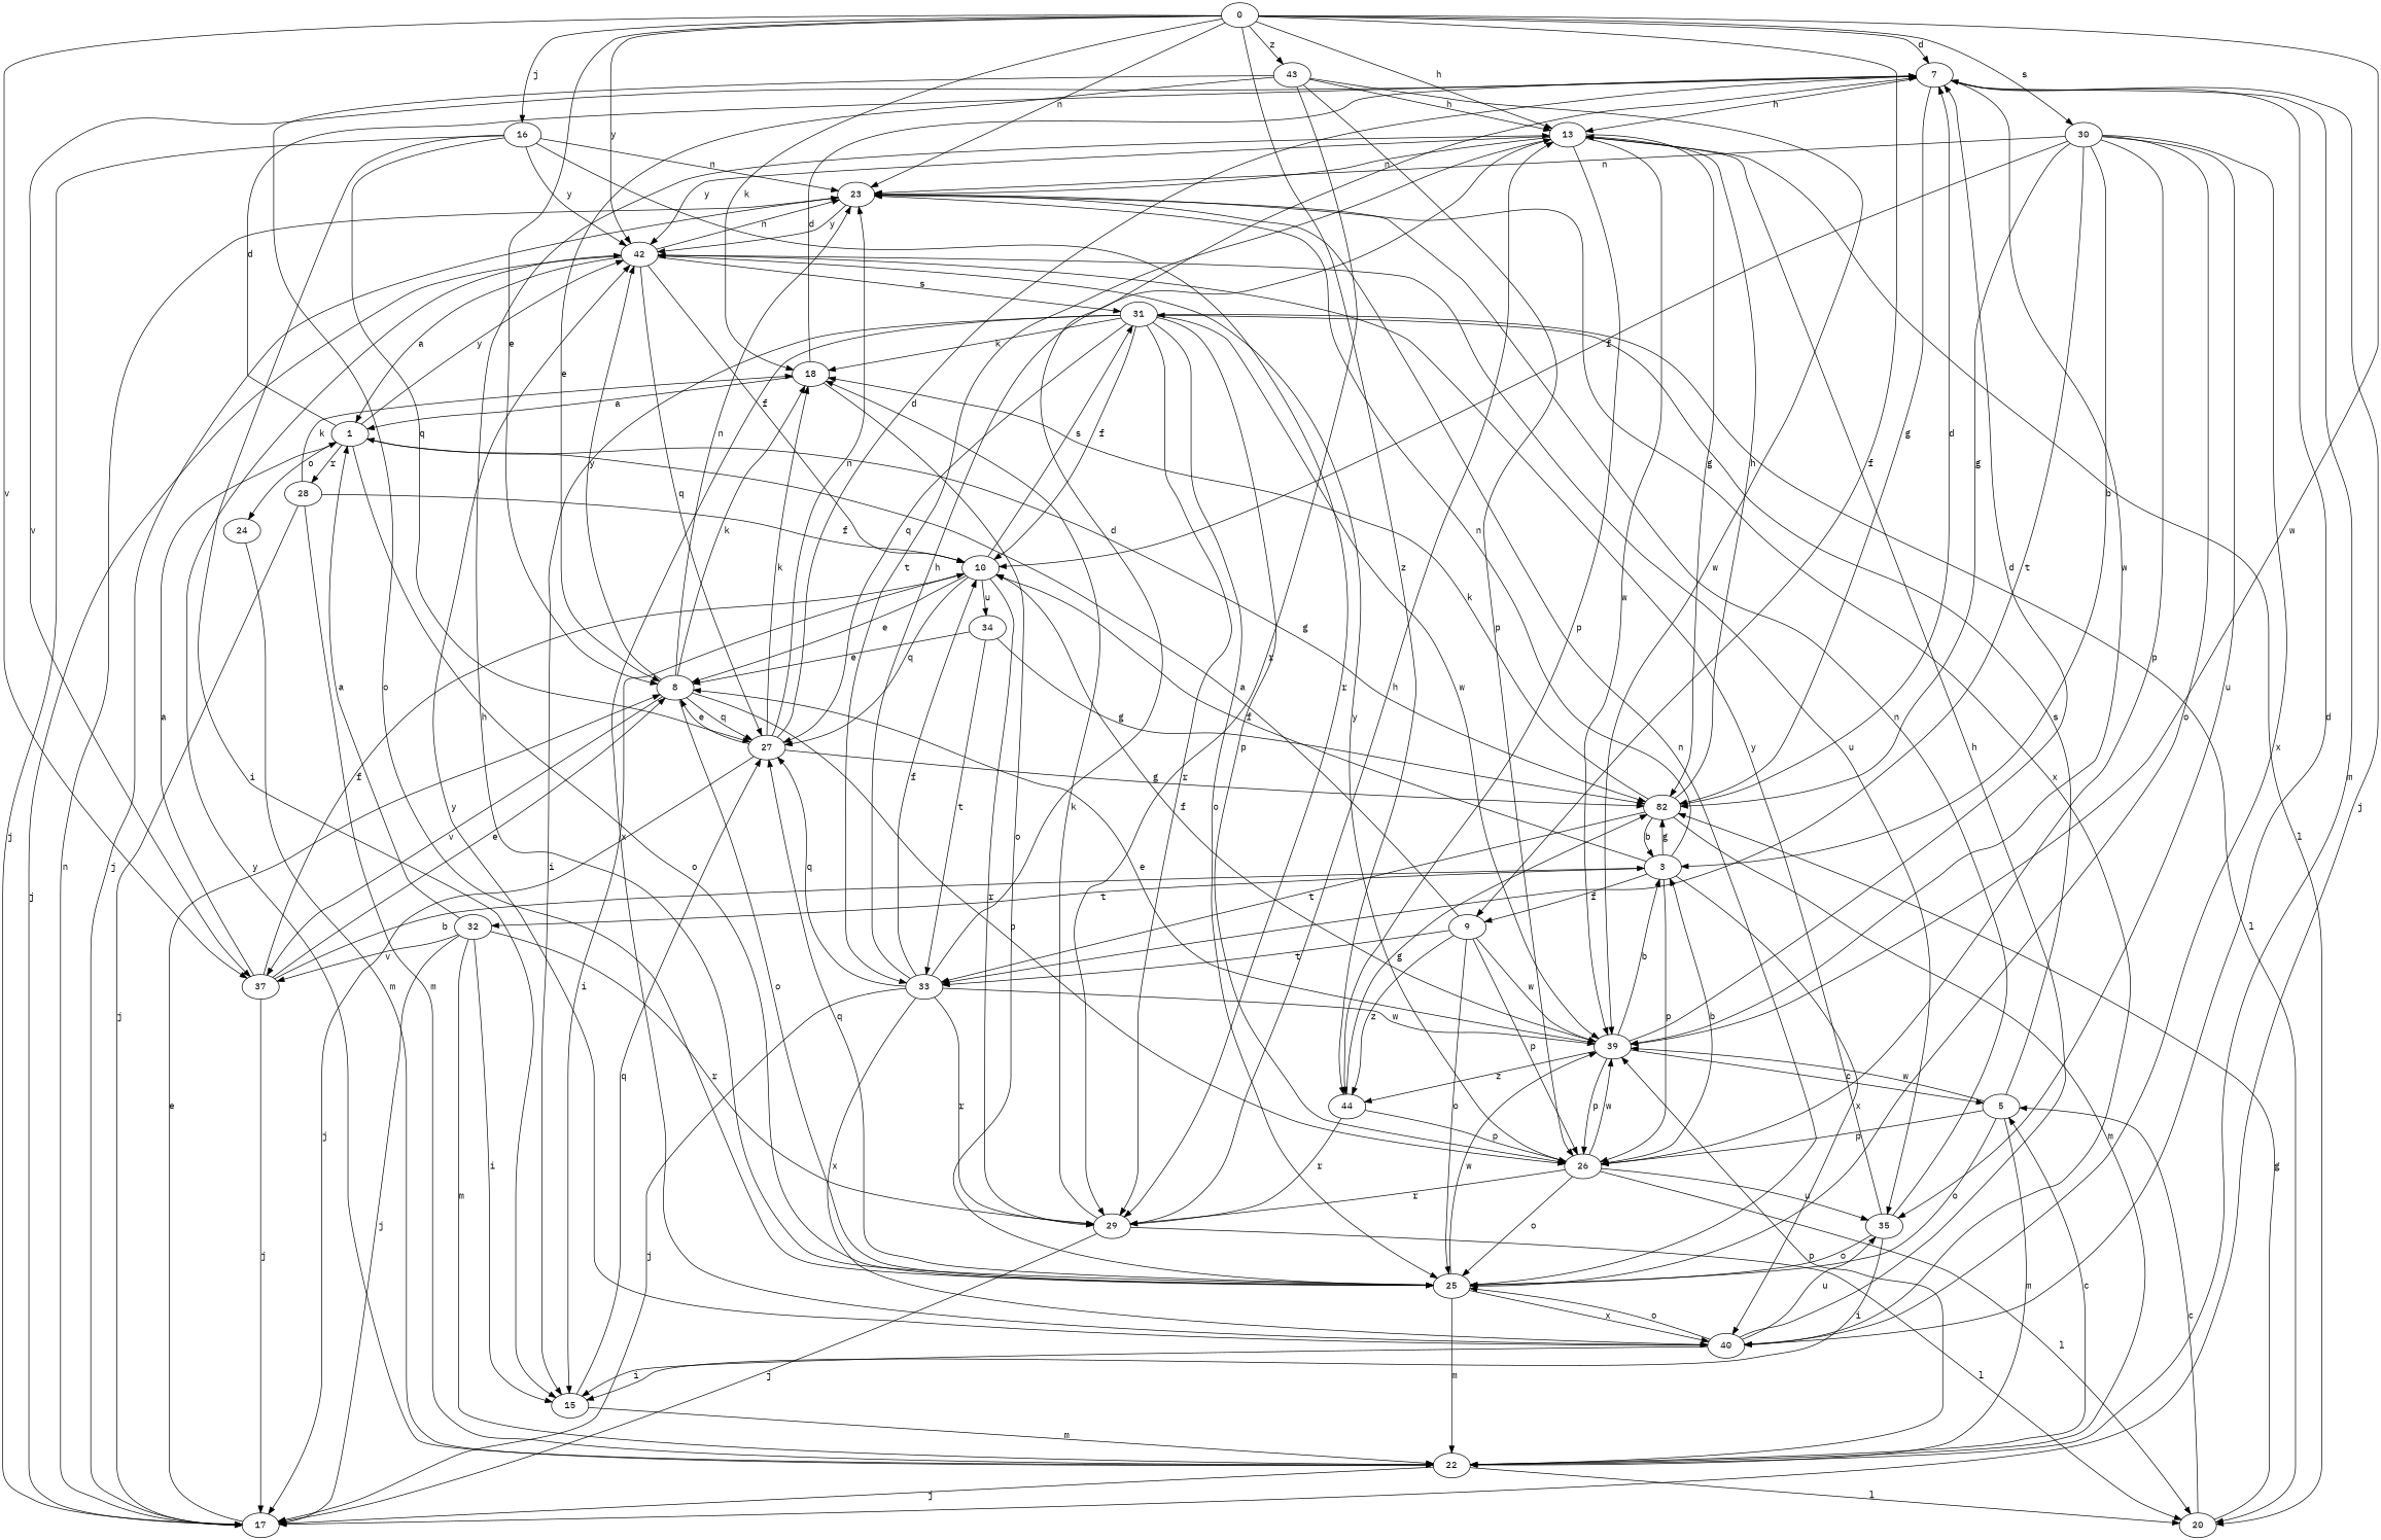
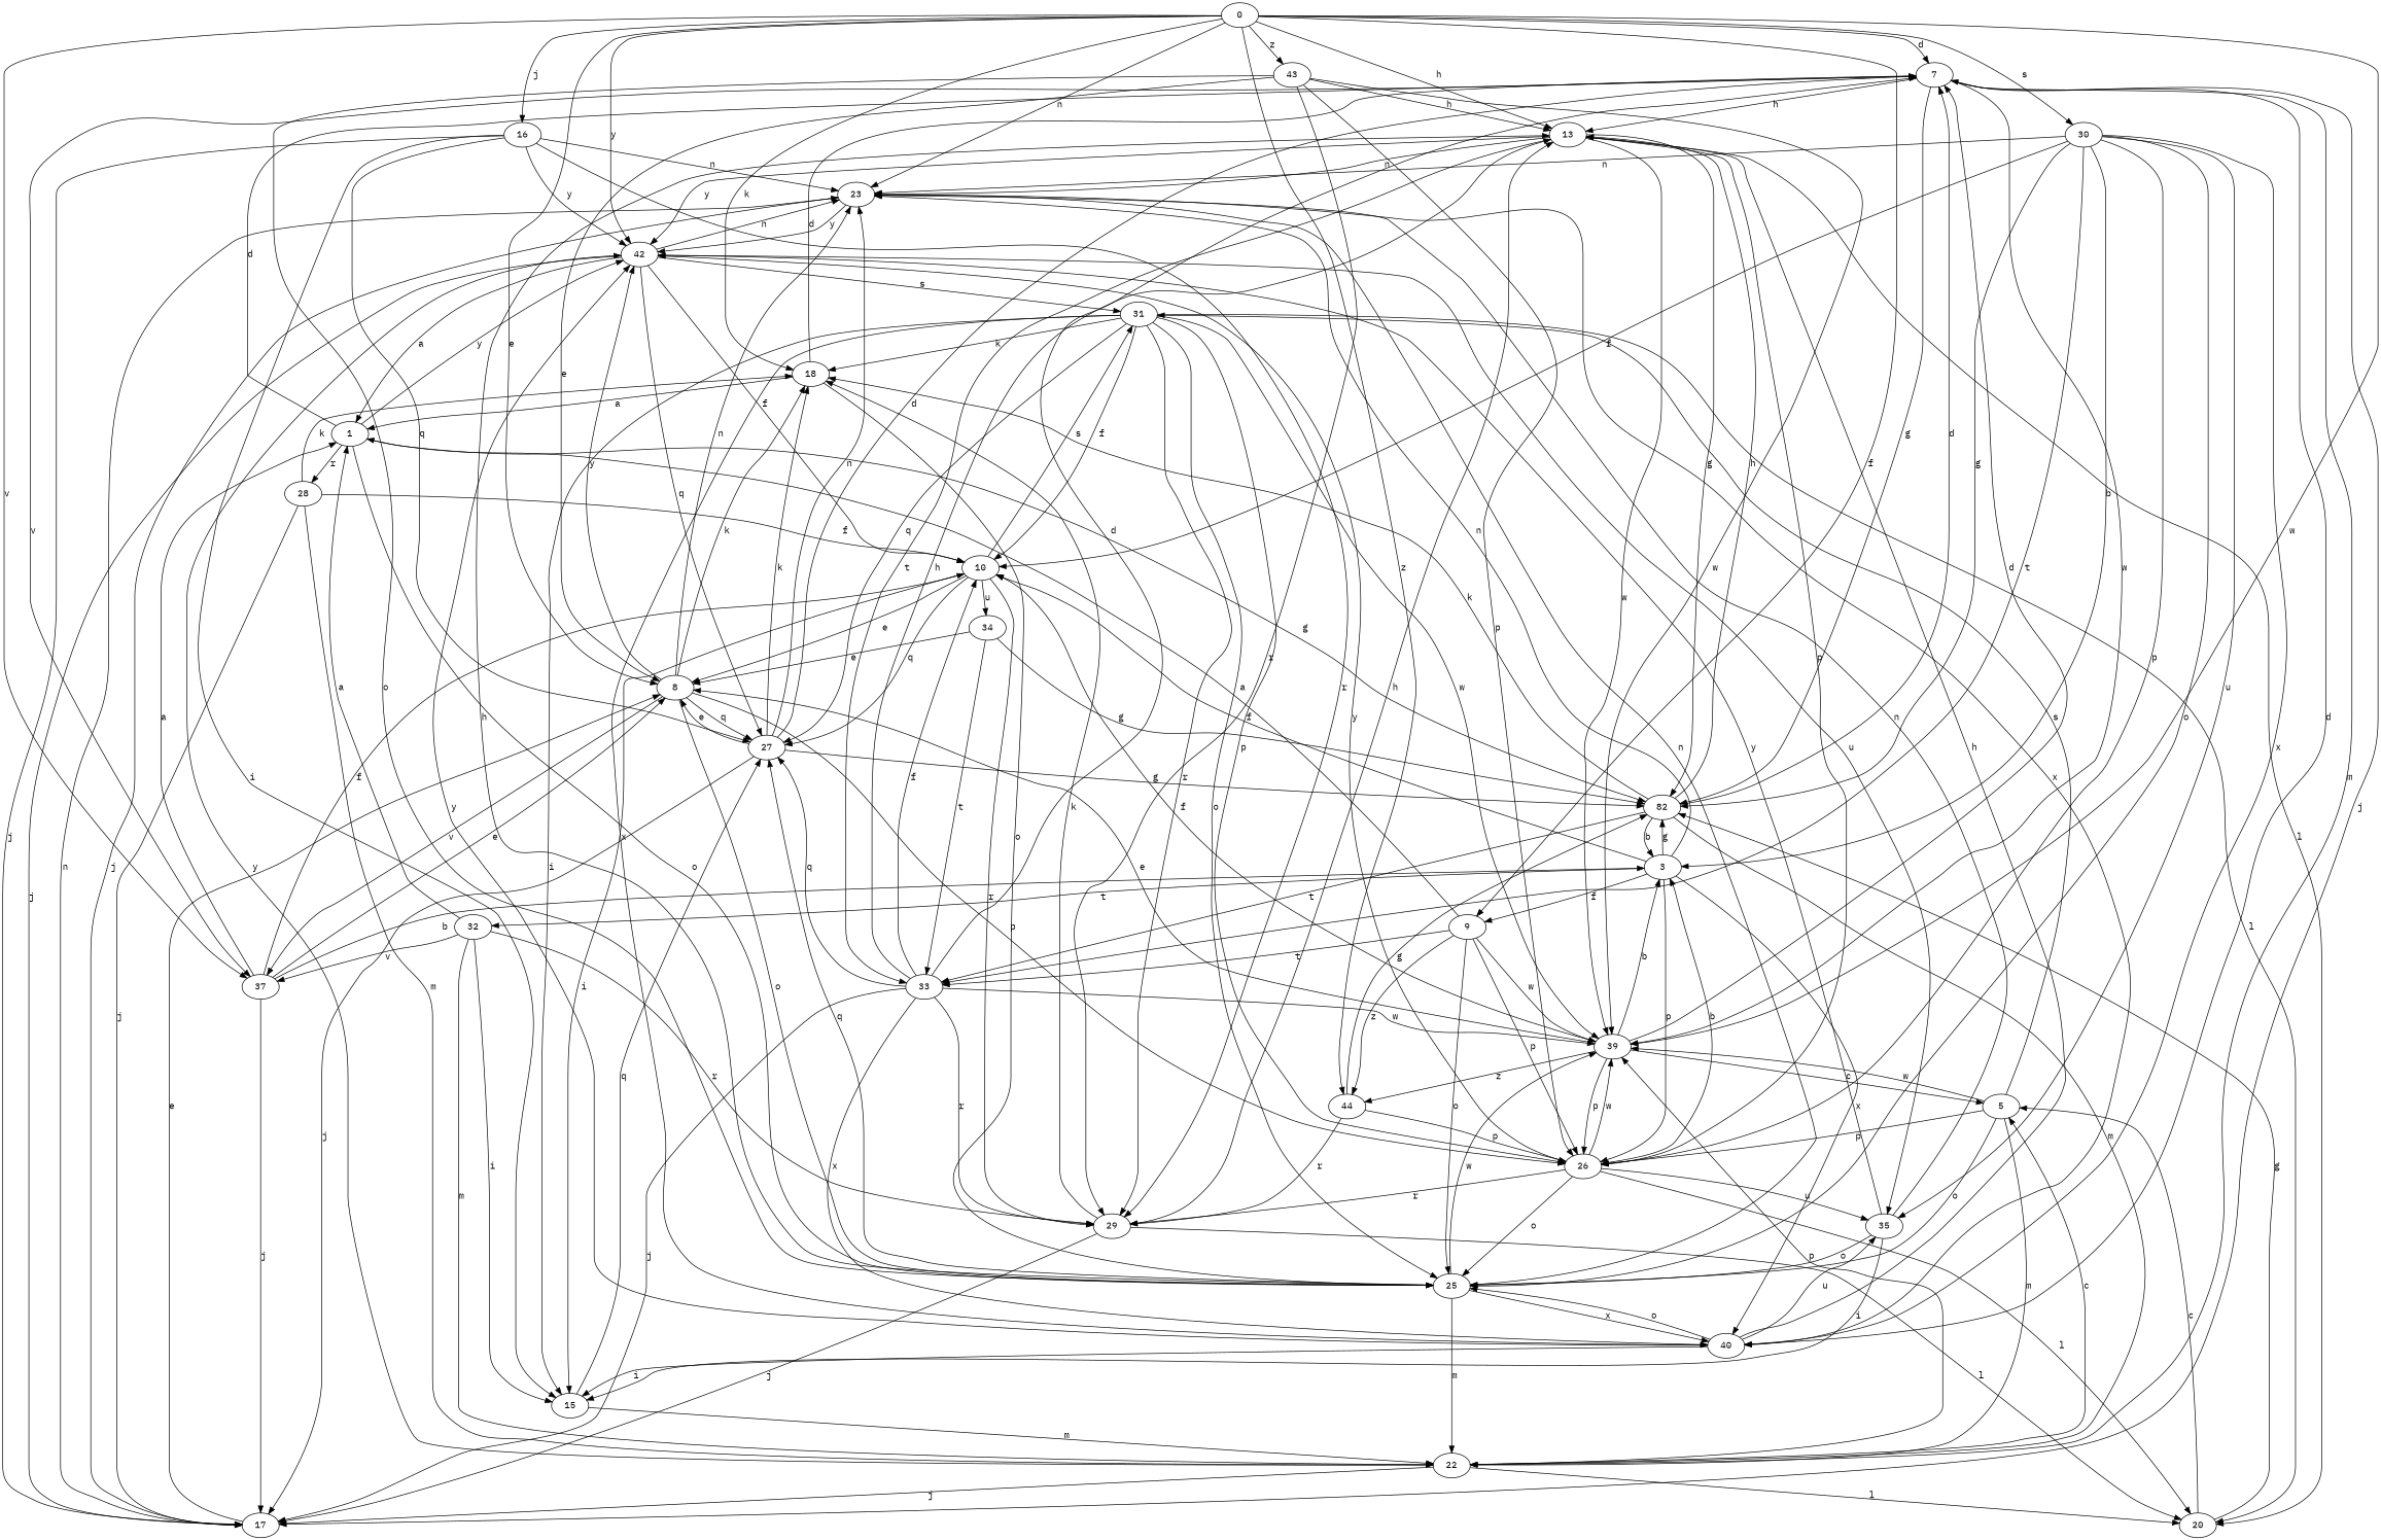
  strict digraph {
    fontname="IBM Plex Mono"
    node [fontname="IBM Plex Mono"]
    edge [fontname="IBM Plex Mono"]
    0
    7
    8
    9
    13
    16
    18
    23
    30
    37
    39
    42
    43
    44
    n15 [label=82]
    22
    17
    25
    26
    27
    1
    33
    20
    15
    29
    40
    3
    10
    35
    5
    31
-   24
    28
    32
    34
    0 -> 7 [label=d]
    0 -> 8 [label=e]
    0 -> 9 [label=f]
    0 -> 13 [label=h]
    0 -> 16 [label=j]
    0 -> 18 [label=k]
    0 -> 23 [label=n]
    0 -> 30 [label=s]
    0 -> 37 [label=v]
    0 -> 39 [label=w]
    0 -> 42 [label=y]
    0 -> 43 [label=z]
    0 -> 44 [label=z]
    7 -> 13 [label=h]
    7 -> 37 [label=v]
    7 -> 39 [label=w]
    7 -> n15 [label=g]
    7 -> 22 [label=m]
    7 -> 17 [label=j]
    8 -> 18 [label=k]
    8 -> 23 [label=n]
    8 -> 37 [label=v]
    8 -> 42 [label=y]
    8 -> 25 [label=o]
    8 -> 26 [label=p]
    8 -> 27 [label=q]
    9 -> 39 [label=w]
    9 -> 44 [label=z]
    9 -> 25 [label=o]
    9 -> 26 [label=p]
    9 -> 1 [label=a]
    9 -> 33 [label=t]
    13 -> 23 [label=n]
    13 -> 39 [label=w]
    13 -> 42 [label=y]
    13 -> n15 [label=g]
-   13 -> 44 [label=p]
+   13 -> 26 [label=p]
    13 -> 33 [label=t]
    13 -> 20 [label=l]
    16 -> 23 [label=n]
    16 -> 42 [label=y]
    16 -> 17 [label=j]
    16 -> 27 [label=q]
    16 -> 15 [label=i]
    16 -> 29 [label=r]
    18 -> 7 [label=d]
    18 -> 25 [label=o]
    18 -> 1 [label=a]
    23 -> 42 [label=y]
    23 -> 17 [label=j]
    23 -> 40 [label=x]
    30 -> 23 [label=n]
    30 -> n15 [label=g]
    30 -> 25 [label=o]
    30 -> 26 [label=p]
    30 -> 33 [label=t]
    30 -> 40 [label=x]
    30 -> 3 [label=b]
    30 -> 10 [label=f]
    30 -> 35 [label=u]
    37 -> 8 [label=e]
    37 -> 17 [label=j]
    37 -> 1 [label=a]
    37 -> 3 [label=b]
    37 -> 10 [label=f]
    39 -> 7 [label=d]
    39 -> 8 [label=e]
    39 -> 44 [label=z]
    39 -> 26 [label=p]
    39 -> 3 [label=b]
    39 -> 10 [label=f]
    39 -> 5 [label=c]
    42 -> 23 [label=n]
    42 -> 17 [label=j]
    42 -> 27 [label=q]
    42 -> 1 [label=a]
    42 -> 10 [label=f]
    42 -> 35 [label=u]
    42 -> 31 [label=s]
    43 -> 8 [label=e]
    43 -> 13 [label=h]
    43 -> 39 [label=w]
    43 -> 25 [label=o]
    43 -> 26 [label=p]
    43 -> 29 [label=r]
    44 -> n15 [label=g]
    44 -> 26 [label=p]
    44 -> 29 [label=r]
    n15 -> 7 [label=d]
    n15 -> 13 [label=h]
    n15 -> 18 [label=k]
    n15 -> 22 [label=m]
    n15 -> 33 [label=t]
    n15 -> 3 [label=b]
    22 -> 39 [label=p]
    22 -> 42 [label=y]
    22 -> 17 [label=j]
    22 -> 20 [label=l]
    22 -> 5 [label=c]
    17 -> 8 [label=e]
    17 -> 23 [label=n]
    25 -> 13 [label=h]
    25 -> 23 [label=n]
    25 -> 39 [label=w]
    25 -> 22 [label=m]
    25 -> 27 [label=q]
    25 -> 40 [label=x]
    26 -> 39 [label=w]
    26 -> 42 [label=y]
    26 -> 25 [label=o]
    26 -> 20 [label=l]
    26 -> 29 [label=r]
    26 -> 3 [label=b]
    26 -> 35 [label=u]
    27 -> 7 [label=d]
    27 -> 8 [label=e]
    27 -> 18 [label=k]
    27 -> 23 [label=n]
    27 -> n15 [label=g]
    27 -> 17 [label=j]
    1 -> 7 [label=d]
    1 -> 42 [label=y]
    1 -> n15 [label=g]
    1 -> 25 [label=o]
-   1 -> 24 [label=o]
    1 -> 28 [label=r]
    33 -> 7 [label=d]
    33 -> 13 [label=h]
    33 -> 39 [label=w]
    33 -> 17 [label=j]
    33 -> 27 [label=q]
    33 -> 29 [label=r]
    33 -> 40 [label=x]
    33 -> 10 [label=f]
    20 -> n15 [label=g]
    20 -> 5 [label=c]
    15 -> 22 [label=m]
    15 -> 27 [label=q]
    29 -> 13 [label=h]
    29 -> 18 [label=k]
    29 -> 17 [label=j]
    29 -> 20 [label=l]
    40 -> 7 [label=d]
    40 -> 13 [label=h]
    40 -> 42 [label=y]
    40 -> 25 [label=o]
    40 -> 15 [label=i]
    40 -> 35 [label=u]
    3 -> 9 [label=f]
    3 -> 23 [label=n]
    3 -> n15 [label=g]
    3 -> 26 [label=p]
    3 -> 40 [label=x]
    3 -> 10 [label=f]
    3 -> 32 [label=t]
    10 -> 8 [label=e]
    10 -> 27 [label=q]
    10 -> 15 [label=i]
    10 -> 29 [label=r]
    10 -> 31 [label=s]
    10 -> 34 [label=u]
    35 -> 23 [label=n]
    35 -> 42 [label=y]
    35 -> 25 [label=o]
    35 -> 15 [label=i]
    5 -> 39 [label=w]
    5 -> 22 [label=m]
    5 -> 25 [label=o]
    5 -> 26 [label=p]
    5 -> 31 [label=s]
    31 -> 18 [label=k]
    31 -> 39 [label=w]
    31 -> 25 [label=o]
    31 -> 26 [label=p]
    31 -> 27 [label=q]
    31 -> 20 [label=l]
    31 -> 15 [label=i]
    31 -> 29 [label=r]
    31 -> 40 [label=x]
    31 -> 10 [label=f]
-   24 -> 22 [label=m]
    28 -> 18 [label=k]
    28 -> 22 [label=m]
    28 -> 17 [label=j]
    28 -> 10 [label=f]
    32 -> 37 [label=v]
    32 -> 22 [label=m]
-   32 -> 17 [label=j]
    32 -> 1 [label=a]
    32 -> 15 [label=i]
    32 -> 29 [label=r]
    34 -> 8 [label=e]
    34 -> n15 [label=g]
    34 -> 33 [label=t]
  }
